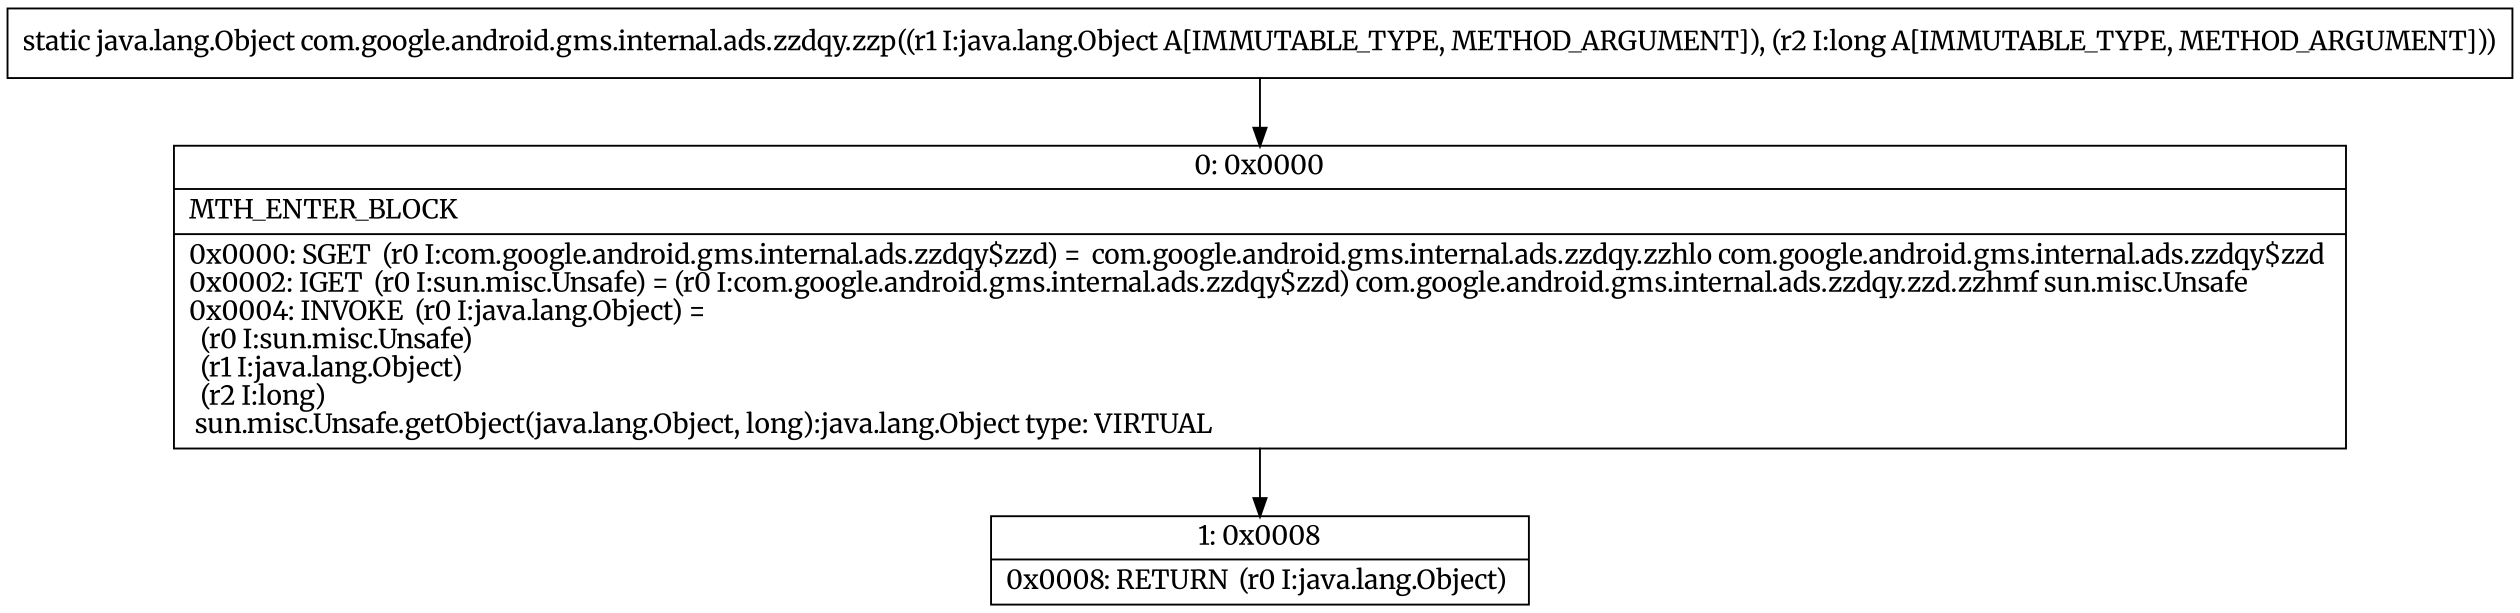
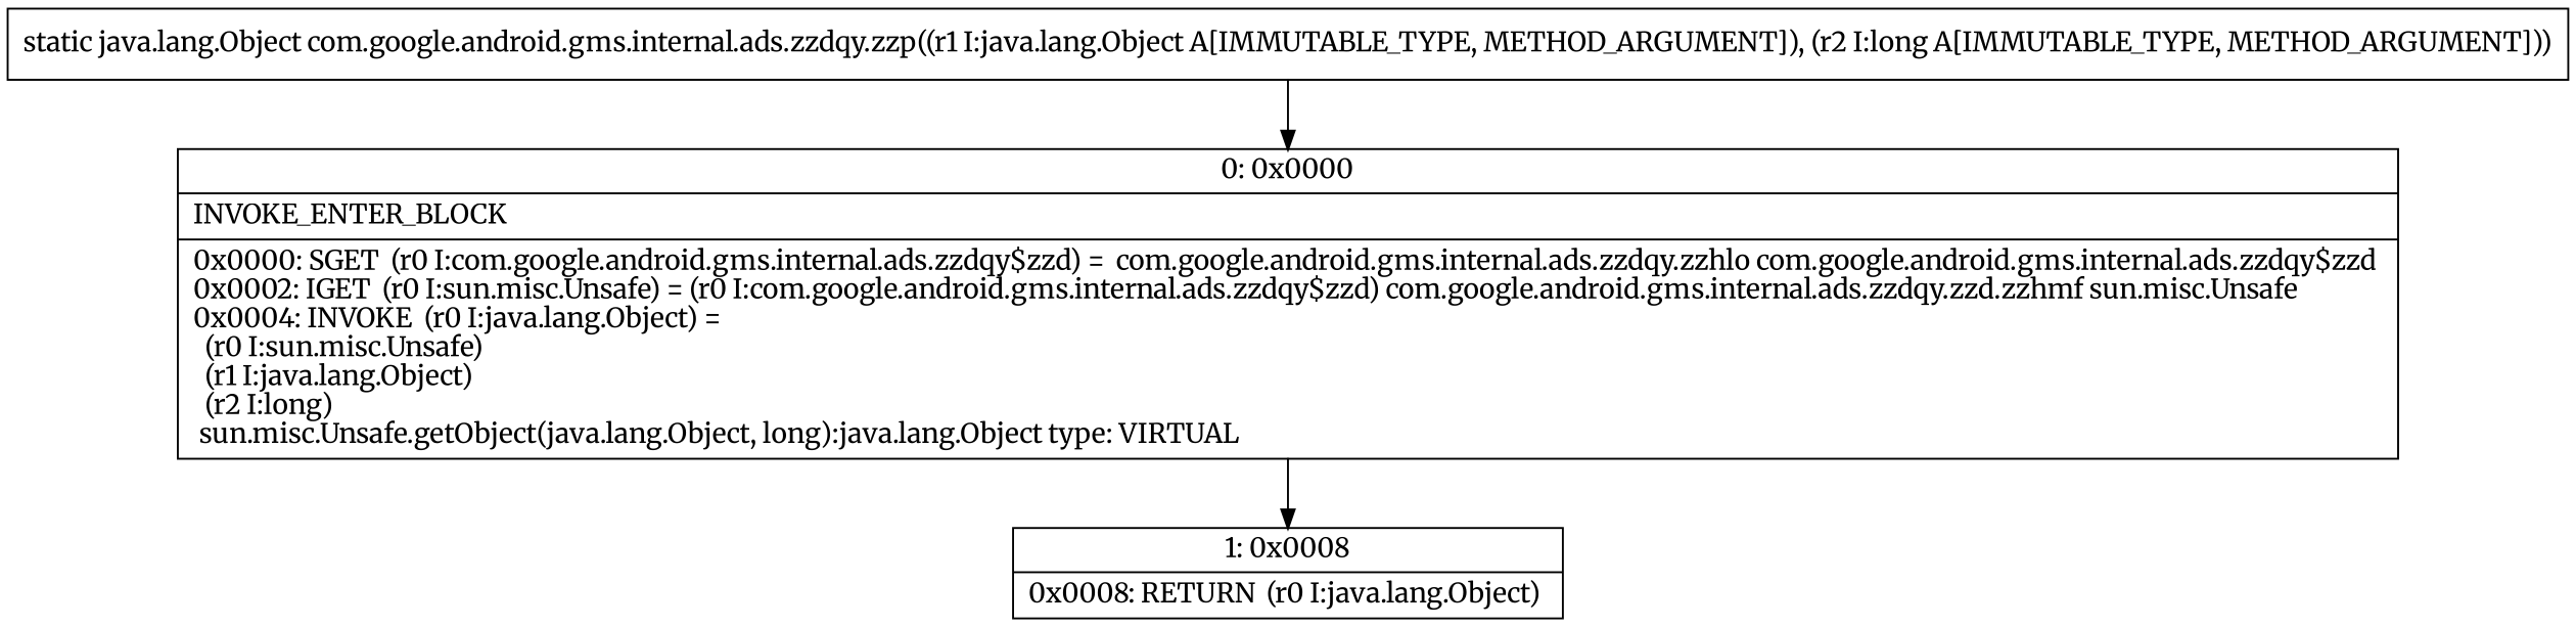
  digraph {
    fontname=Merriweather
    node [shape=record fontname=Merriweather]
    edge [fontname=Merriweather]
-   n1 [label="{0\:\ 0x0000|MTH_ENTER_BLOCK\l|0x0000: SGET  (r0 I:com.google.android.gms.internal.ads.zzdqy$zzd) =  com.google.android.gms.internal.ads.zzdqy.zzhlo com.google.android.gms.internal.ads.zzdqy$zzd \l0x0002: IGET  (r0 I:sun.misc.Unsafe) = (r0 I:com.google.android.gms.internal.ads.zzdqy$zzd) com.google.android.gms.internal.ads.zzdqy.zzd.zzhmf sun.misc.Unsafe \l0x0004: INVOKE  (r0 I:java.lang.Object) = \l  (r0 I:sun.misc.Unsafe)\l  (r1 I:java.lang.Object)\l  (r2 I:long)\l sun.misc.Unsafe.getObject(java.lang.Object, long):java.lang.Object type: VIRTUAL \l}"]
+   n1 [label="{0\:\ 0x0000|INVOKE_ENTER_BLOCK\l|0x0000: SGET  (r0 I:com.google.android.gms.internal.ads.zzdqy$zzd) =  com.google.android.gms.internal.ads.zzdqy.zzhlo com.google.android.gms.internal.ads.zzdqy$zzd \l0x0002: IGET  (r0 I:sun.misc.Unsafe) = (r0 I:com.google.android.gms.internal.ads.zzdqy$zzd) com.google.android.gms.internal.ads.zzdqy.zzd.zzhmf sun.misc.Unsafe \l0x0004: INVOKE  (r0 I:java.lang.Object) = \l  (r0 I:sun.misc.Unsafe)\l  (r1 I:java.lang.Object)\l  (r2 I:long)\l sun.misc.Unsafe.getObject(java.lang.Object, long):java.lang.Object type: VIRTUAL \l}"]
    n2 [label="{1\:\ 0x0008|0x0008: RETURN  (r0 I:java.lang.Object) \l}"]
    n3 [label="{static java.lang.Object com.google.android.gms.internal.ads.zzdqy.zzp((r1 I:java.lang.Object A[IMMUTABLE_TYPE, METHOD_ARGUMENT]), (r2 I:long A[IMMUTABLE_TYPE, METHOD_ARGUMENT])) }"]
    n1 -> n2
    n3 -> n1
  }
